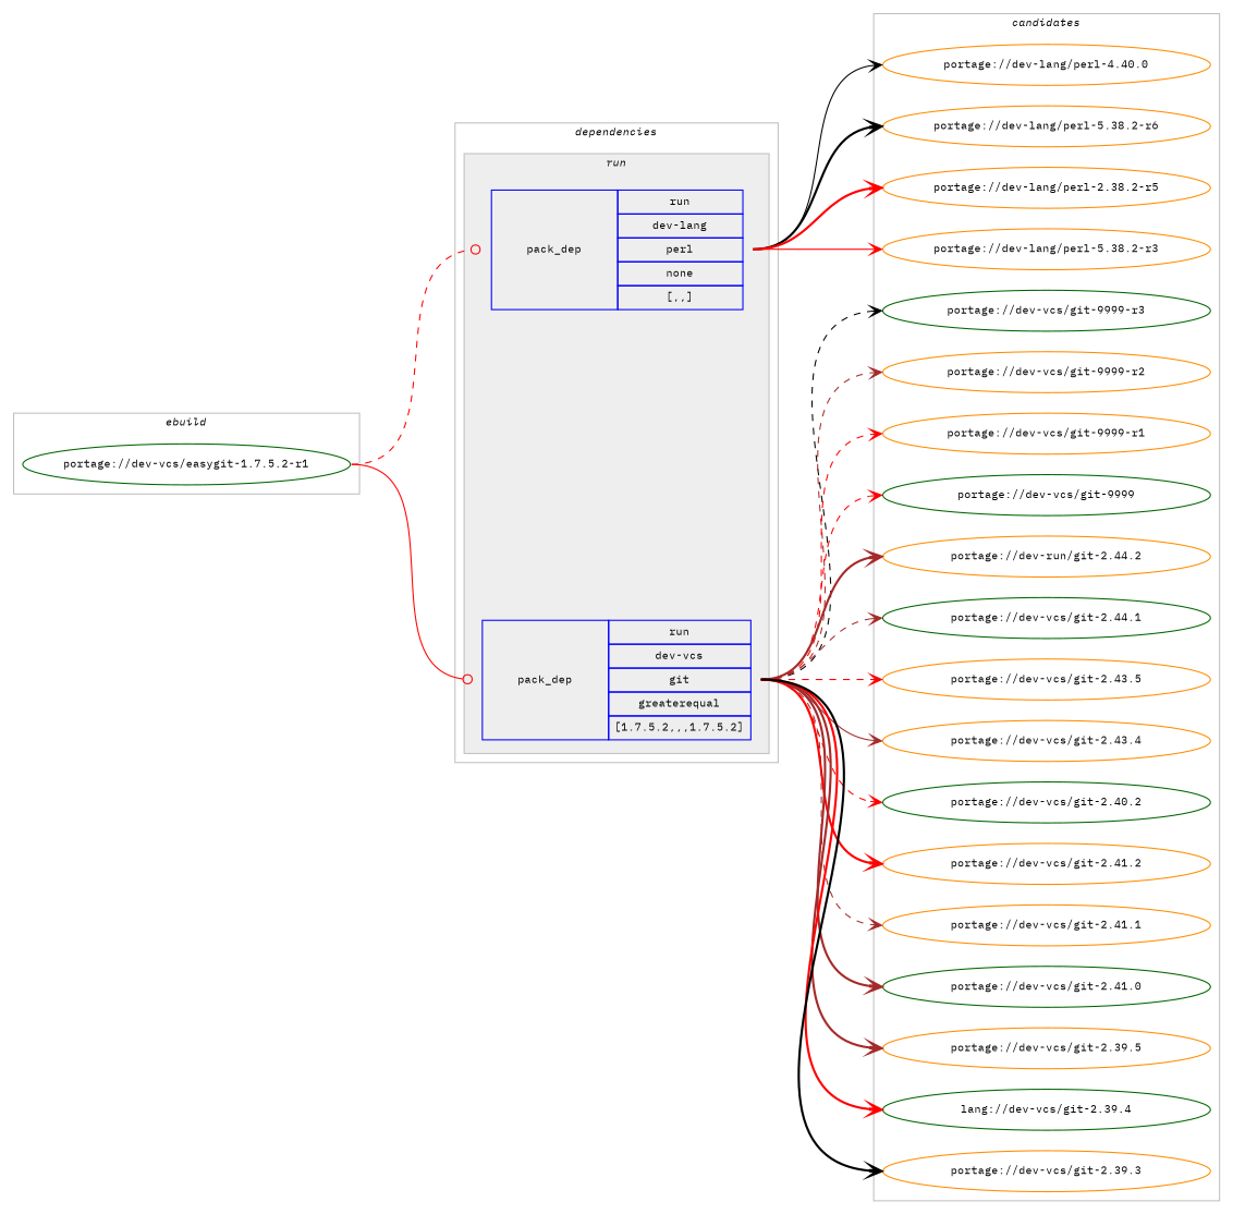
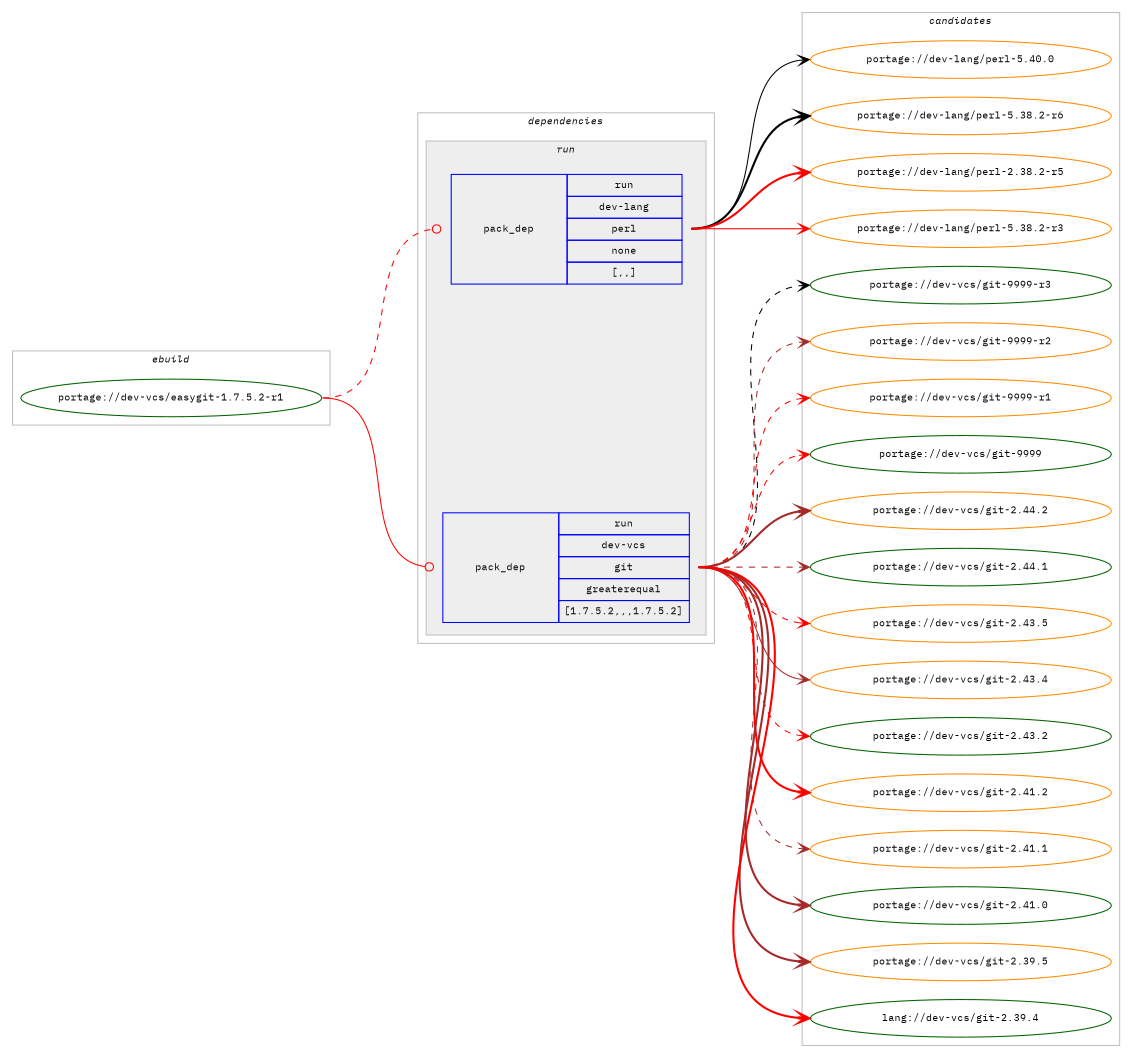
  digraph {
    compound=true
    concentrate=true
    fontname="IBM Plex Mono"
    fontsize=10
    newrank=true
    rankdir=LR
    ranksep=1.5
    node [color=darkorange fontname="IBM Plex Mono" fontsize=10]
    edge [arrowhead=vee color=red fontname="IBM Plex Mono" headport=w style=dashed tailport=e weight=100]
    n1 [color=darkgreen label="portage://dev-vcs/easygit-1.7.5.2-r1" width=4]
    n2 [color=blue label=<<TABLE BORDER="0" CELLBORDER="1" CELLSPACING="0" CELLPADDING="4" WIDTH="220"><TR><TD ROWSPAN="6" CELLPADDING="30">pack_dep</TD></TR><TR><TD WIDTH="110">run</TD></TR><TR><TD>dev-lang</TD></TR><TR><TD>perl</TD></TR><TR><TD>none</TD></TR><TR><TD>[,,]</TD></TR></TABLE>> shape=none]
    n3 [color=blue label=<<TABLE BORDER="0" CELLBORDER="1" CELLSPACING="0" CELLPADDING="4" WIDTH="220"><TR><TD ROWSPAN="6" CELLPADDING="30">pack_dep</TD></TR><TR><TD WIDTH="110">run</TD></TR><TR><TD>dev-vcs</TD></TR><TR><TD>git</TD></TR><TR><TD>greaterequal</TD></TR><TR><TD>[1.7.5.2,,,1.7.5.2]</TD></TR></TABLE>> shape=none]
-   n4 [label="portage://dev-lang/perl-4.40.0" width=4]
+   n4 [label="portage://dev-lang/perl-5.40.0" width=4]
    n5 [label="portage://dev-lang/perl-5.38.2-r6" width=4]
    n6 [label="portage://dev-lang/perl-2.38.2-r5" width=4]
    n7 [label="portage://dev-lang/perl-5.38.2-r3" width=4]
    n8 [color=darkgreen label="portage://dev-vcs/git-9999-r3" width=4]
    n9 [label="portage://dev-vcs/git-9999-r2" width=4]
    n10 [label="portage://dev-vcs/git-9999-r1" width=4]
    n11 [color=darkgreen label="portage://dev-vcs/git-9999" width=4]
-   n12 [label="portage://dev-run/git-2.44.2" width=4]
+   n12 [label="portage://dev-vcs/git-2.44.2" width=4]
    n13 [color=darkgreen label="portage://dev-vcs/git-2.44.1" width=4]
    n14 [label="portage://dev-vcs/git-2.43.5" width=4]
    n15 [label="portage://dev-vcs/git-2.43.4" width=4]
-   n16 [color=darkgreen label="portage://dev-vcs/git-2.40.2" width=4]
+   n16 [color=darkgreen label="portage://dev-vcs/git-2.43.2" width=4]
    n17 [label="portage://dev-vcs/git-2.41.2" width=4]
    n18 [label="portage://dev-vcs/git-2.41.1" width=4]
    n19 [color=darkgreen label="portage://dev-vcs/git-2.41.0" width=4]
    n20 [label="portage://dev-vcs/git-2.39.5" width=4]
    n21 [color=darkgreen label="lang://dev-vcs/git-2.39.4" width=4]
-   n22 [label="portage://dev-vcs/git-2.39.3" width=4]
    subgraph cluster_1 {
      color=gray
      label=<<i>ebuild</i>>
      n1
    }
    subgraph cluster_2 {
      color=gray
      label=<<i>dependencies</i>>
      subgraph cluster_3 {
        color=gray
        fillcolor="#eeeeee"
        label=<<i>compile</i>>
        style=filled
      }
      subgraph cluster_4 {
        color=gray
        fillcolor="#eeeeee"
        label=<<i>compile and run</i>>
        style=filled
      }
      subgraph cluster_5 {
        color=gray
        fillcolor="#eeeeee"
        label=<<i>run</i>>
        style=filled
        subgraph sub_6 {
          color=gray
          fillcolor="#eeeeee"
          label=<<i>run</i>>
          style=filled
          n2
        }
        subgraph sub_7 {
          color=gray
          fillcolor="#eeeeee"
          label=<<i>run</i>>
          style=filled
          n3
        }
      }
    }
    subgraph cluster_8 {
      color=gray
      label=<<i>candidates</i>>
      rank=same
      subgraph sub_9 {
        color=black
        label=<<i>candidates</i>>
        nodesep=1
        rank=same
        n4
        n5
        n6
        n7
      }
      subgraph sub_10 {
        color=black
        label=<<i>candidates</i>>
        nodesep=1
        rank=same
        n8
        n9
        n10
        n11
        n12
        n13
        n14
        n15
        n16
        n17
        n18
        n19
        n20
        n21
-       n22
      }
    }
    n1 -> n2 [arrowhead=odot weight=20]
    n1 -> n3 [arrowhead=odot style=solid weight=20]
    n2 -> n4 [color=black style=solid]
    n2 -> n5 [color=black style=bold]
    n2 -> n6 [style=bold]
    n2 -> n7 [style=solid]
    n3 -> n8 [color=black]
    n3 -> n9 [color=brown]
    n3 -> n10
    n3 -> n11
    n3 -> n12 [color=brown style=bold]
    n3 -> n13 [color=brown]
    n3 -> n14
    n3 -> n15 [color=brown style=solid]
    n3 -> n16
    n3 -> n17 [style=bold]
    n3 -> n18 [color=brown]
    n3 -> n19 [color=brown style=bold]
    n3 -> n20 [color=brown style=bold]
    n3 -> n21 [style=bold]
-   n3 -> n22 [color=black style=bold]
  }
